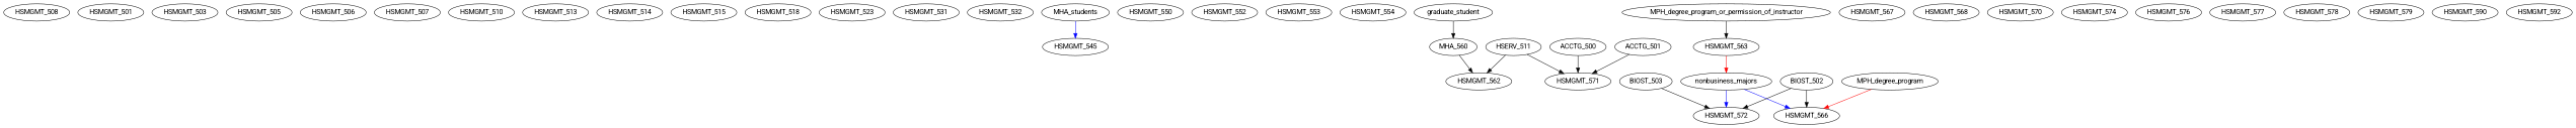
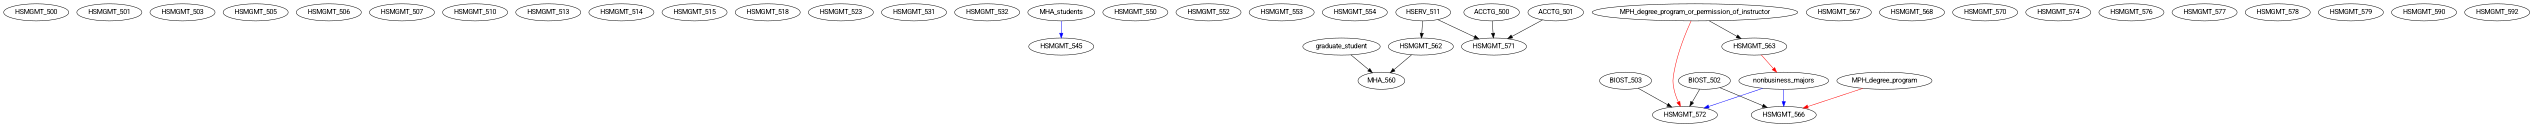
  digraph {
    fontname=Roboto
    node [fontname=Roboto]
    edge [color=black fontname=Roboto]
-   HSMGMT_500 [label=HSMGMT_508]
+   HSMGMT_500
    HSMGMT_501
    HSMGMT_503
    HSMGMT_505
    HSMGMT_506
    HSMGMT_507
    HSMGMT_510
    HSMGMT_513
    HSMGMT_514
    HSMGMT_515
    HSMGMT_518
    HSMGMT_523
    HSMGMT_531
    HSMGMT_532
    MHA_students
    HSMGMT_545
    HSMGMT_550
    HSMGMT_552
    HSMGMT_553
    HSMGMT_554
    n21 [label=MHA_560]
    graduate_student
    HSMGMT_562
    HSERV_511
    HSMGMT_571
    MPH_degree_program_or_permission_of_instructor
    HSMGMT_563
    HSMGMT_572
    nonbusiness_majors
    HSMGMT_566
    BIOST_502
    BIOST_503
    MPH_degree_program
    HSMGMT_567
    HSMGMT_568
    HSMGMT_570
    ACCTG_500
    ACCTG_501
    HSMGMT_574
    HSMGMT_576
    HSMGMT_577
    HSMGMT_578
    HSMGMT_579
    HSMGMT_590
    HSMGMT_592
    MHA_students -> HSMGMT_545 [color=blue]
-   n21 -> HSMGMT_562
+   HSMGMT_562 -> n21
    graduate_student -> n21
    HSERV_511 -> HSMGMT_562
    HSERV_511 -> HSMGMT_571
    MPH_degree_program_or_permission_of_instructor -> HSMGMT_563
+   MPH_degree_program_or_permission_of_instructor -> HSMGMT_572 [color=red]
    HSMGMT_563 -> nonbusiness_majors [color=red]
    nonbusiness_majors -> HSMGMT_572 [color=blue]
    nonbusiness_majors -> HSMGMT_566 [color=blue]
    BIOST_502 -> HSMGMT_572
    BIOST_502 -> HSMGMT_566
    BIOST_503 -> HSMGMT_572
    MPH_degree_program -> HSMGMT_566 [color=red]
    ACCTG_500 -> HSMGMT_571
    ACCTG_501 -> HSMGMT_571
  }
